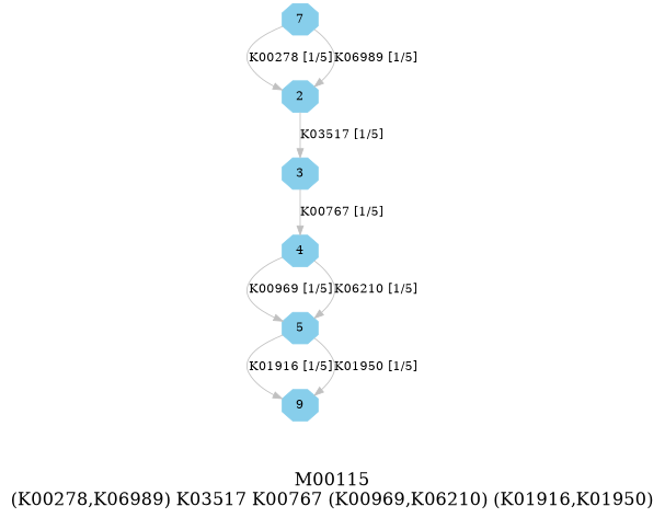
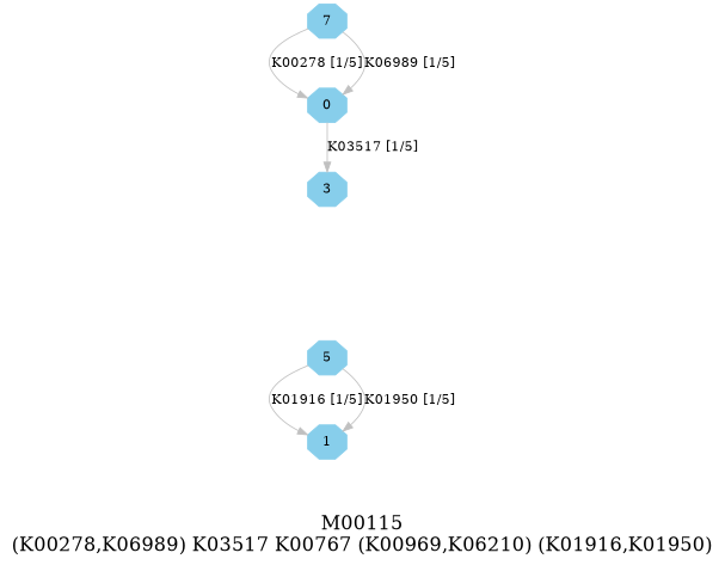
  digraph {
    fontsize=20
    label="M00115\n(K00278,K06989) K03517 K00767 (K00969,K06210) (K01916,K01950)"
    node [color=skyblue shape=octagon style=filled]
    edge [color=grey]
    n1 [height=.3 label=7 width=.3]
-   1 [height=.3 width=.3 label=9]
-   2 [height=.3 width=.3]
+   1 [height=.3 width=.3]
+   2 [height=.3 width=.3 label=0]
    3 [height=.3 width=.3]
-   4 [height=.3 width=.3]
    5 [height=.3 width=.3]
    subgraph sub_1 {
      n1
      1
      2
      3
-     4
      5
    }
    n1 -> 2 [label="K00278 [1/5]"]
    n1 -> 2 [label="K06989 [1/5]"]
    2 -> 3 [label="K03517 [1/5]"]
-   3 -> 4 [label="K00767 [1/5]"]
-   4 -> 5 [label="K00969 [1/5]"]
-   4 -> 5 [label="K06210 [1/5]"]
    5 -> 1 [label="K01916 [1/5]"]
    5 -> 1 [label="K01950 [1/5]"]
  }
